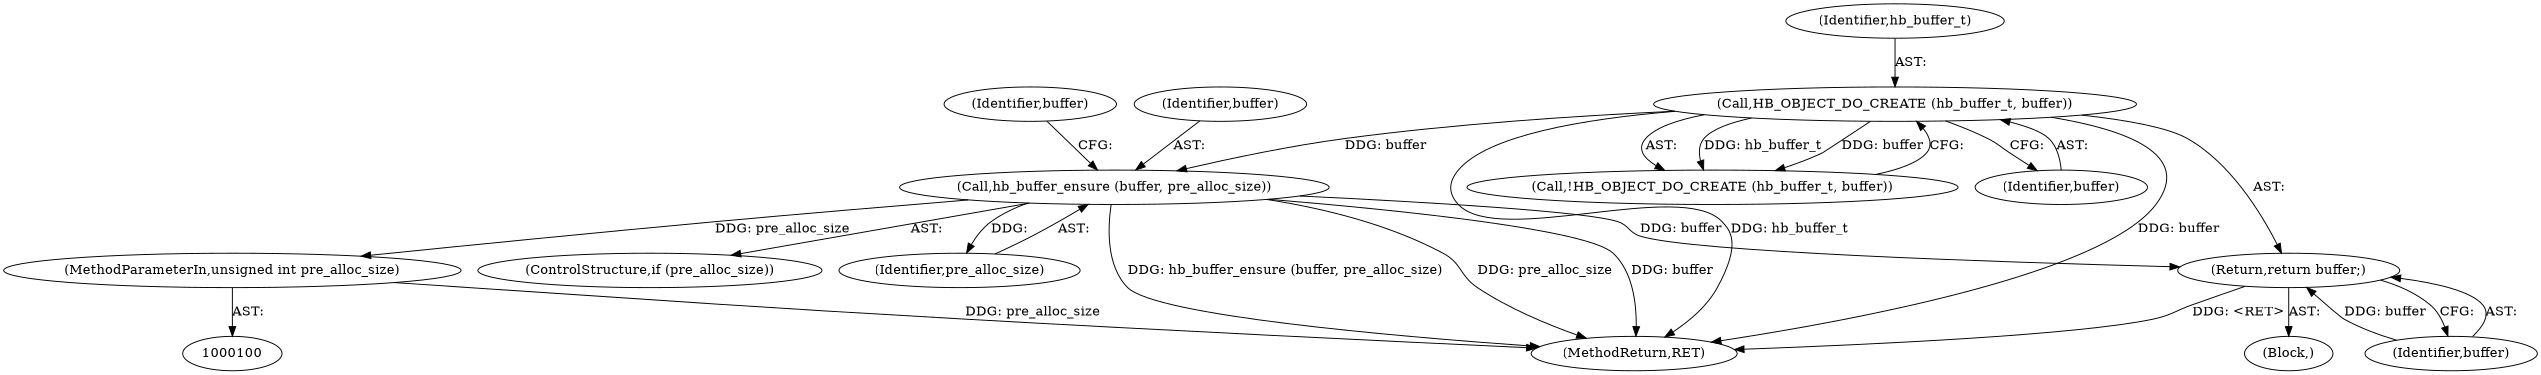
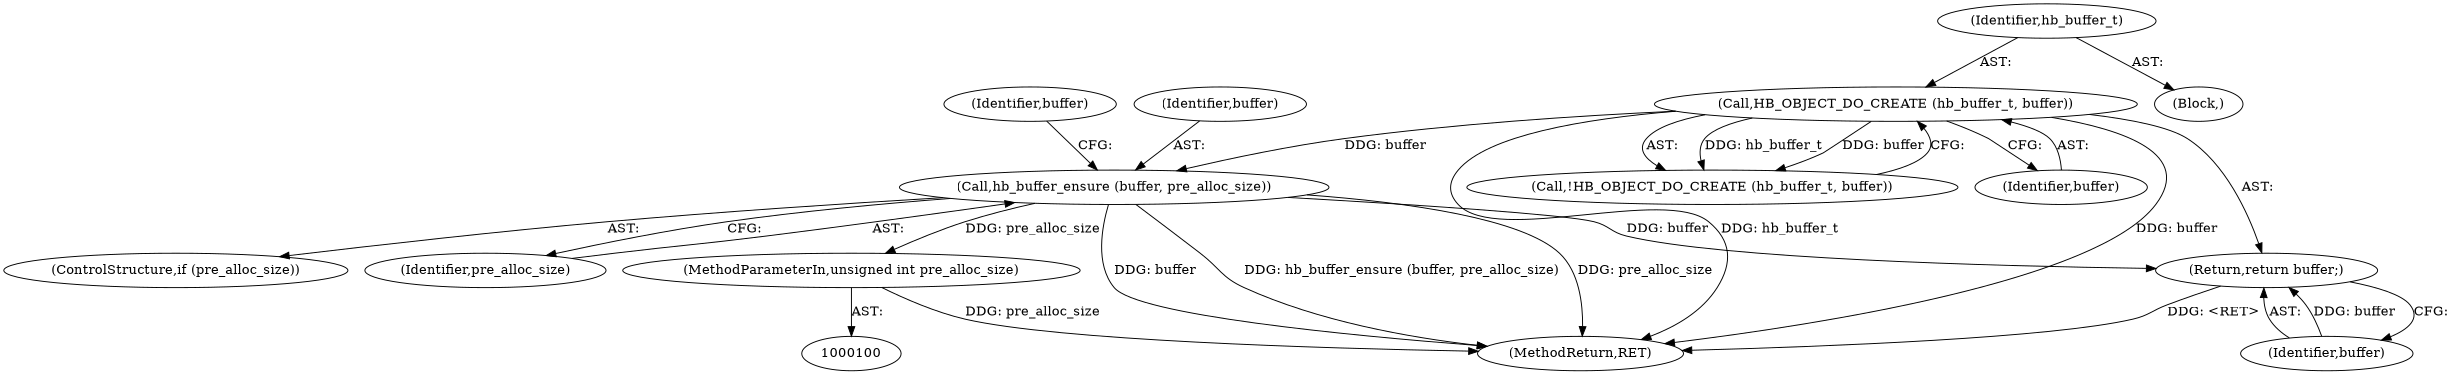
  digraph {
    fontname="DejaVu Serif"
    node [fontname="DejaVu Serif"]
    edge [fontname="DejaVu Serif"]
    n1 [label="(Call,hb_buffer_ensure (buffer, pre_alloc_size))"]
    n2 [label="(Return,return buffer;)"]
    n3 [label="(ControlStructure,if (pre_alloc_size))"]
    n4 [label="(MethodReturn,RET)"]
    n5 [label="(Identifier,pre_alloc_size)"]
    n6 [label="(MethodParameterIn,unsigned int pre_alloc_size)"]
    n7 [label="(Block,)"]
    n8 [label="(Identifier,buffer)"]
    n9 [label="(Call,HB_OBJECT_DO_CREATE (hb_buffer_t, buffer))"]
    n10 [label="(Call,!HB_OBJECT_DO_CREATE (hb_buffer_t, buffer))"]
    n11 [label="(Identifier,buffer)"]
    1000100
    n13 [label="(Identifier,buffer)"]
    n14 [label="(Identifier,hb_buffer_t)"]
    n15 [label="(Identifier,buffer)"]
    n1 -> n2 [label="DDG: buffer"]
    n1 -> n3 [label="AST: "]
    n1 -> n4 [label="DDG: hb_buffer_ensure (buffer, pre_alloc_size)"]
    n1 -> n4 [label="DDG: pre_alloc_size"]
    n1 -> n4 [label="DDG: buffer"]
-   n1 -> n5 [label="DDG: "]
+   n1 -> n5 [label="CFG: "]
    n1 -> n6 [label="DDG: pre_alloc_size"]
    n2 -> n4 [label="DDG: <RET>"]
-   n2 -> n7 [label="AST: "]
+   n14 -> n7 [label="AST: "]
    n2 -> n8 [label="CFG: "]
    n5 -> n1 [label="AST: "]
    n6 -> n4 [label="DDG: pre_alloc_size"]
    n6 -> 1000100 [label="AST: "]
    n8 -> n2 [label="AST: "]
    n8 -> n2 [label="DDG: buffer"]
    n9 -> n1 [label="DDG: buffer"]
    n9 -> n2 [label="AST: "]
    n9 -> n4 [label="DDG: buffer"]
    n9 -> n4 [label="DDG: hb_buffer_t"]
    n9 -> n10 [label="AST: "]
    n9 -> n10 [label="DDG: hb_buffer_t"]
    n9 -> n10 [label="DDG: buffer"]
    n9 -> n11 [label="CFG: "]
    n10 -> n9 [label="CFG: "]
    n11 -> n9 [label="AST: "]
    n13 -> n1 [label="CFG: "]
    n14 -> n9 [label="AST: "]
    n15 -> n1 [label="AST: "]
  }
